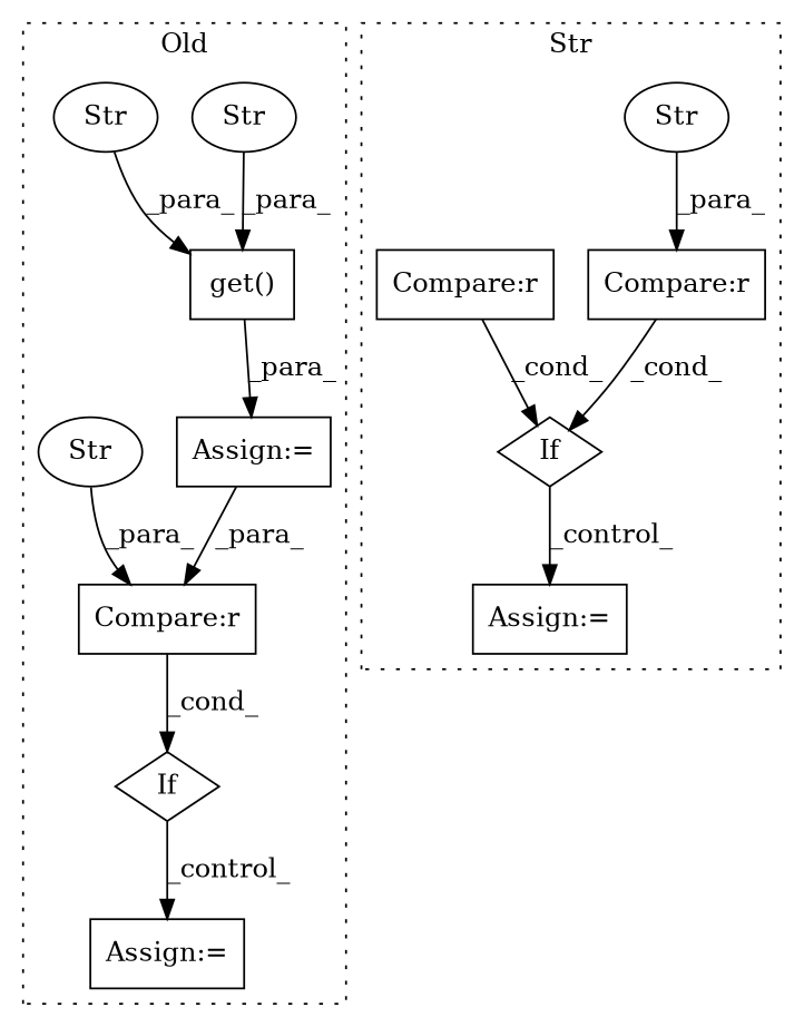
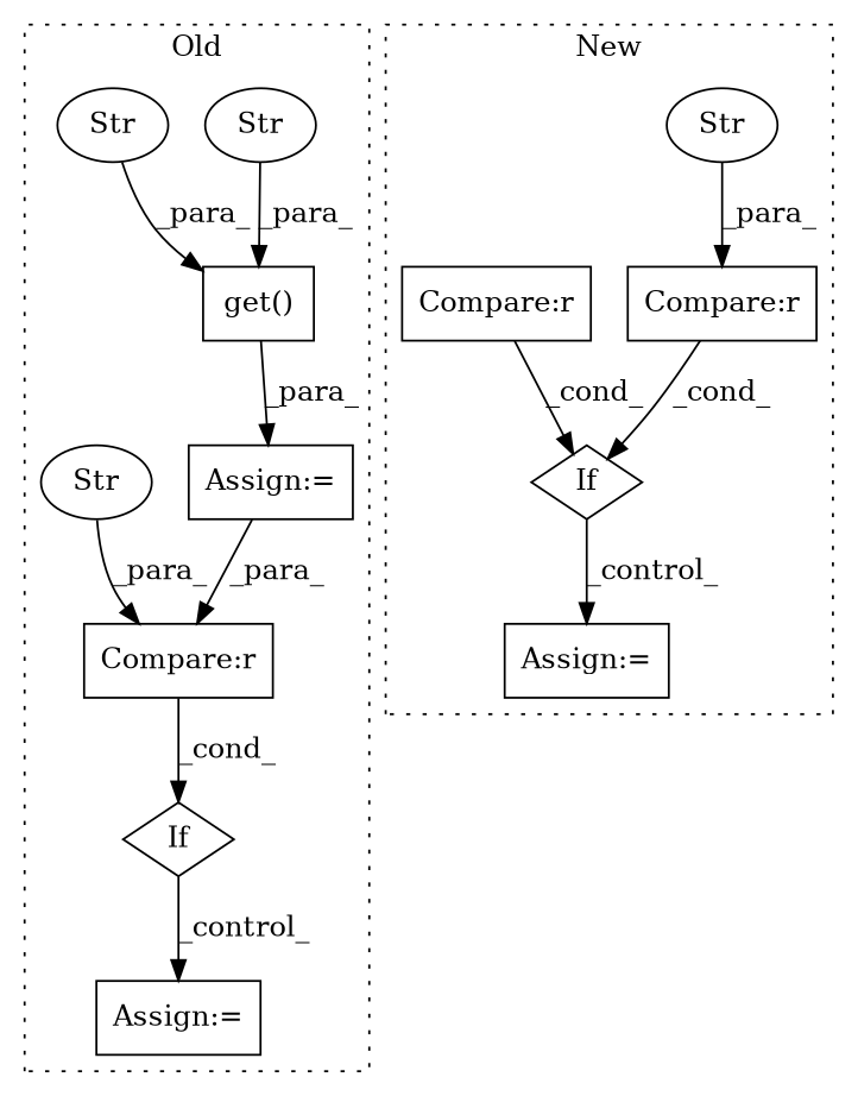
  digraph {
    node [a=66 l=3 shape=box]
    n1 [a=75 l="20,1" label="get()" s="7237,7272"]
    n2 [l=2 label=Str s=7270 shape=ellipse]
    n3 [a=68 label="Assign:=" s=7234]
    n4 [a=40 l=23 label="Compare:r" s=7289]
    n5 [l=11 label=Str s=7257 shape=ellipse]
    n6 [l=2 label=Str s=7310 shape=ellipse]
    n7 [a=96 label=If s=7286 shape=diamond]
    n8 [a=68 label="Assign:=" s=7482]
    n9 [a=96 label=If s=9472 shape=diamond]
    n10 [a=68 label="Assign:=" s=9707]
    n11 [a=40 l=23 label="Compare:r" s=9504]
    n12 [l=2 label=Str s=9525 shape=ellipse]
    n13 [a=40 l=25 label="Compare:r" s=9475]
    subgraph cluster_1 {
      label=Old
      style=dotted
      n1
      n2
      n3
      n4
      n5
      n6
      n7
      n8
    }
    subgraph cluster_2 {
-     label=Str
+     label=New
      style=dotted
      n9
      n10
      n11
      n12
      n13
    }
    n1 -> n3 [label=_para_]
    n2 -> n1 [label=_para_]
    n3 -> n4 [label=_para_]
    n4 -> n7 [label=_cond_]
    n5 -> n1 [label=_para_]
    n6 -> n4 [label=_para_]
    n7 -> n8 [label=_control_]
    n9 -> n10 [label=_control_]
    n11 -> n9 [label=_cond_]
    n12 -> n11 [label=_para_]
    n13 -> n9 [label=_cond_]
  }
